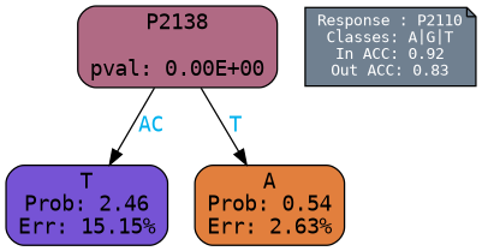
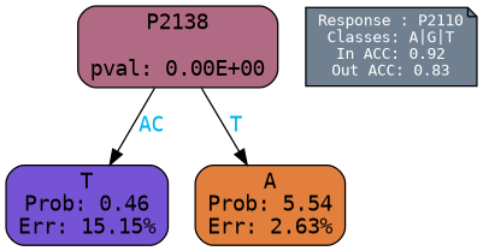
  digraph {
    fontname="DejaVu Sans Mono"
    ranksep=equally
    splines=polylines
    node [color=black fontname="DejaVu Sans Mono" shape=box style="filled, rounded"]
    edge [fontcolor=deepskyblue2 fontname="DejaVu Sans Mono"]
-   n1 [fillcolor="#7653d5" label="T\nProb: 2.46\nErr: 15.15%"]
-   n2 [fillcolor="#e27f3d" label="A\nProb: 0.54\nErr: 2.63%"]
+   n1 [fillcolor="#7653d5" label="T\nProb: 0.46\nErr: 15.15%"]
+   n2 [fillcolor="#e27f3d" label="A\nProb: 5.54\nErr: 2.63%"]
    n3 [align=left fillcolor=slategray fontcolor=white fontsize=10 label="Response : P2110\nClasses: A|G|T\nIn ACC: 0.92\nOut ACC: 0.83\n" shape=note style=filled]
    n4 [fillcolor="#b06a84" label="P2138\n\npval: 0.00E+00"]
    subgraph sub_1 {
      rank=same
      n1
      n2
    }
    subgraph sub_2 {
      rank=same
      n3
      n4
    }
    n4 -> n1 [label=AC]
    n4 -> n2 [label=T]
  }
